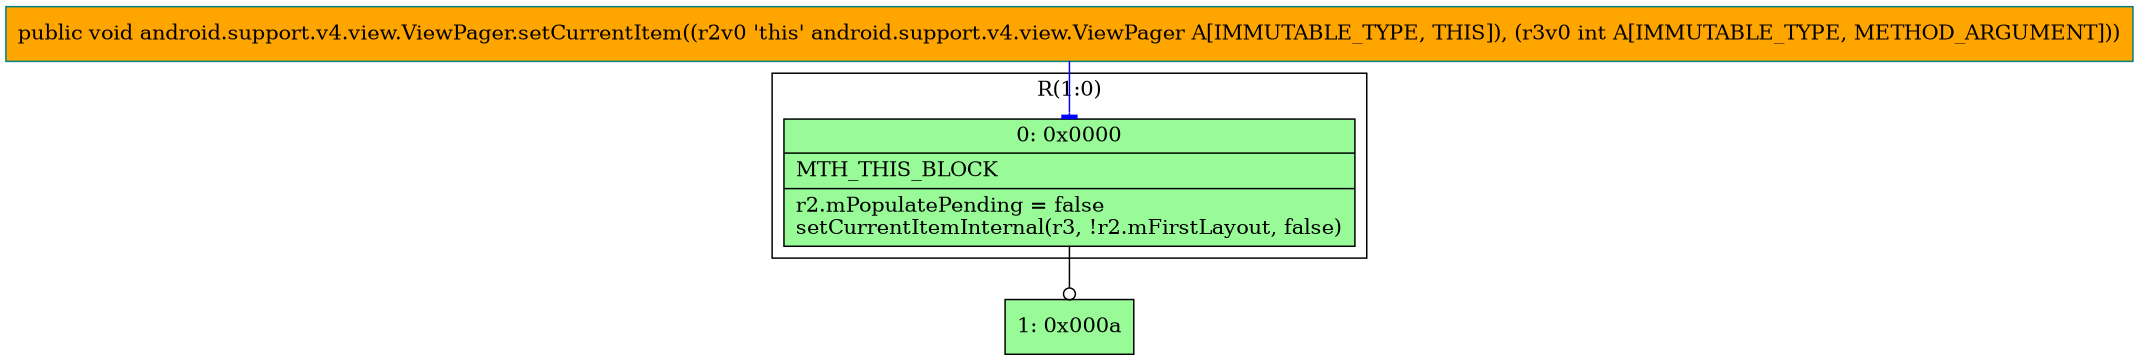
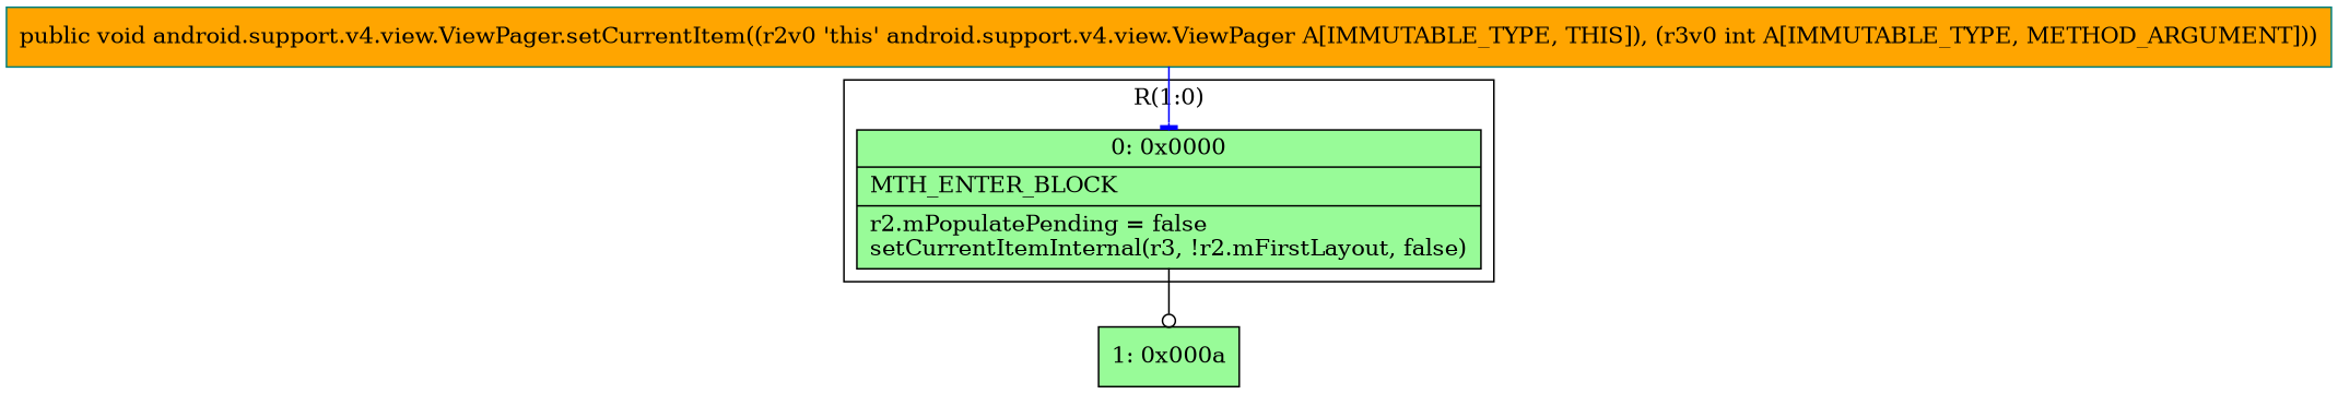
  digraph {
    node [color=black shape=record style=filled fillcolor=palegreen]
-   n1 [label="{0\:\ 0x0000|MTH_THIS_BLOCK\l|r2.mPopulatePending = false\lsetCurrentItemInternal(r3, !r2.mFirstLayout, false)\l}"]
+   n1 [label="{0\:\ 0x0000|MTH_ENTER_BLOCK\l|r2.mPopulatePending = false\lsetCurrentItemInternal(r3, !r2.mFirstLayout, false)\l}"]
    n2 [label="{1\:\ 0x000a}"]
    n3 [label="{public void android.support.v4.view.ViewPager.setCurrentItem((r2v0 'this' android.support.v4.view.ViewPager A[IMMUTABLE_TYPE, THIS]), (r3v0 int A[IMMUTABLE_TYPE, METHOD_ARGUMENT])) }" fillcolor=orange color=teal]
    subgraph cluster_1 {
      label="R(1:0)"
      n1
    }
    n1 -> n2 [color=black arrowhead=odot]
    n3 -> n1 [color=blue arrowhead=tee]
  }
